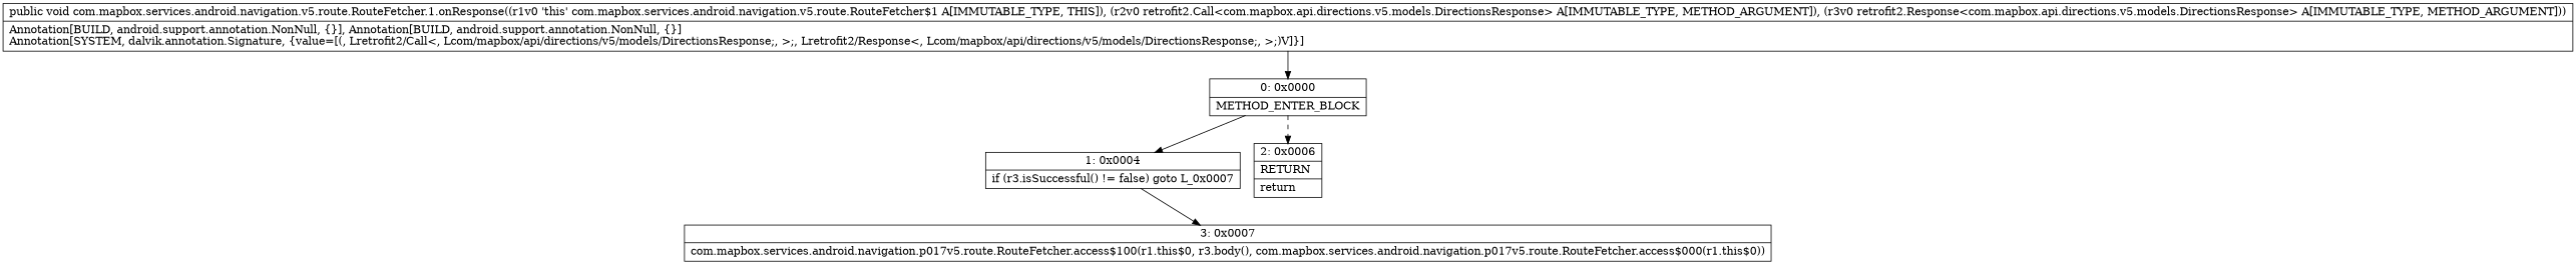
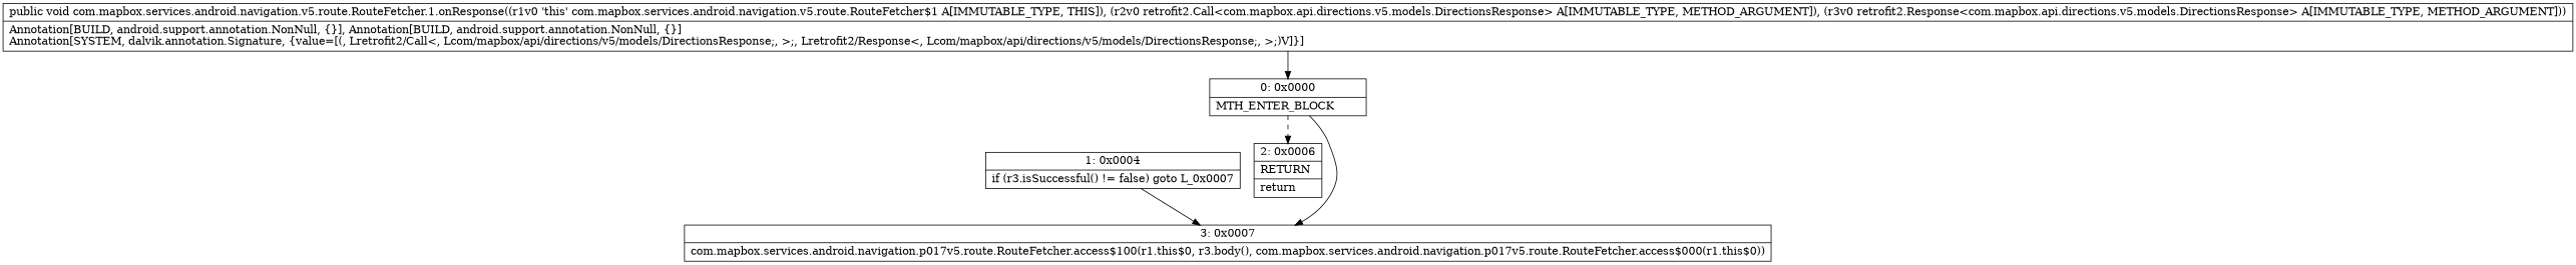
  digraph {
    node [shape=record]
-   n1 [label="{0\:\ 0x0000|METHOD_ENTER_BLOCK\l}"]
+   n1 [label="{0\:\ 0x0000|MTH_ENTER_BLOCK\l}"]
    n2 [label="{1\:\ 0x0004|if (r3.isSuccessful() != false) goto L_0x0007\l}"]
    n3 [label="{2\:\ 0x0006|RETURN\l|return\l}"]
    n4 [label="{3\:\ 0x0007|com.mapbox.services.android.navigation.p017v5.route.RouteFetcher.access$100(r1.this$0, r3.body(), com.mapbox.services.android.navigation.p017v5.route.RouteFetcher.access$000(r1.this$0))\l}"]
    n5 [label="{public void com.mapbox.services.android.navigation.v5.route.RouteFetcher.1.onResponse((r1v0 'this' com.mapbox.services.android.navigation.v5.route.RouteFetcher$1 A[IMMUTABLE_TYPE, THIS]), (r2v0 retrofit2.Call\<com.mapbox.api.directions.v5.models.DirectionsResponse\> A[IMMUTABLE_TYPE, METHOD_ARGUMENT]), (r3v0 retrofit2.Response\<com.mapbox.api.directions.v5.models.DirectionsResponse\> A[IMMUTABLE_TYPE, METHOD_ARGUMENT]))  | Annotation[BUILD, android.support.annotation.NonNull, \{\}], Annotation[BUILD, android.support.annotation.NonNull, \{\}]\lAnnotation[SYSTEM, dalvik.annotation.Signature, \{value=[(, Lretrofit2\/Call\<, Lcom\/mapbox\/api\/directions\/v5\/models\/DirectionsResponse;, \>;, Lretrofit2\/Response\<, Lcom\/mapbox\/api\/directions\/v5\/models\/DirectionsResponse;, \>;)V]\}]\l}"]
-   n1 -> n2
+   n1 -> n4
    n1 -> n3 [style=dashed]
    n2 -> n4
    n5 -> n1
  }
